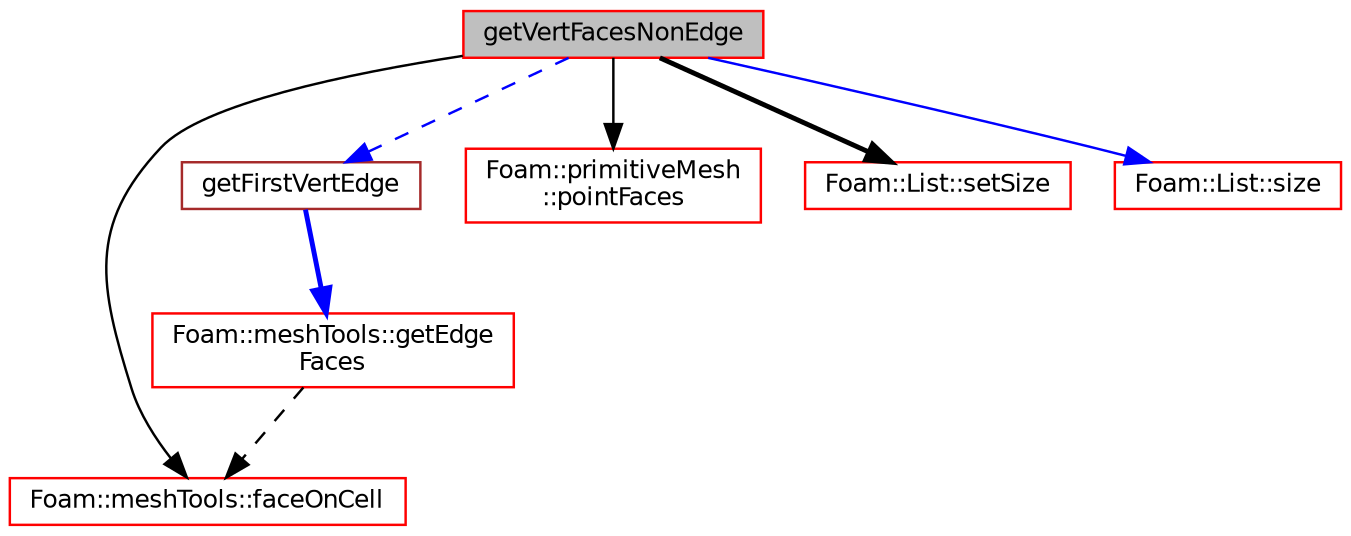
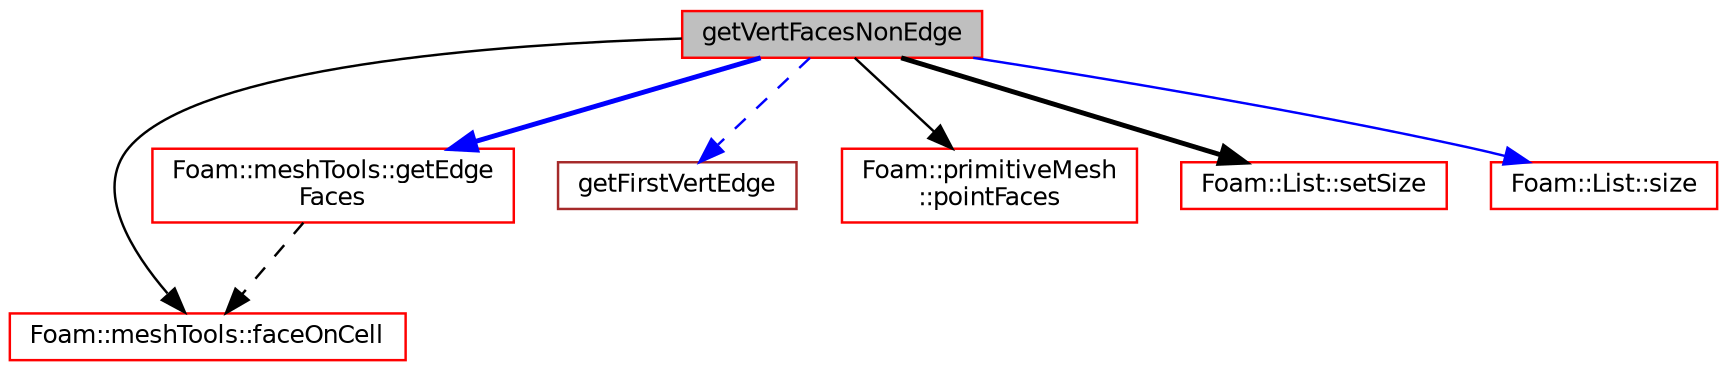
  digraph {
    fontname="DejaVu Sans"
    rankdir=TB
    node [color=red fontname="DejaVu Sans" fontsize=10 shape=record]
    edge [color=black fontname="DejaVu Sans" fontsize=10 labelfontname=Helvetica labelfontsize=10 style=solid]
    n1 [fillcolor=grey75 fontcolor=black height=0.2 label=getVertFacesNonEdge style=filled width=0.4]
    n2 [height=0.2 label="Foam::meshTools::faceOnCell" width=0.4]
    n3 [height=0.2 label="Foam::meshTools::getEdge\lFaces" width=0.4]
    n4 [color=brown height=0.2 label=getFirstVertEdge width=0.4]
    n5 [height=0.2 label="Foam::primitiveMesh\l::pointFaces" width=0.4]
    n6 [height=0.2 label="Foam::List::setSize" width=0.4]
    n7 [height=0.2 label="Foam::List::size" width=0.4]
    n1 -> n2
-   n4 -> n3 [color=blue style=bold]
+   n1 -> n3 [color=blue style=bold]
    n1 -> n4 [color=blue style=dashed]
    n1 -> n5
    n1 -> n6 [style=bold]
    n1 -> n7 [color=blue]
    n3 -> n2 [style=dashed]
  }
